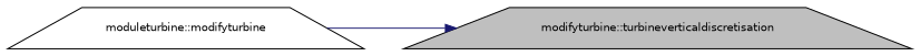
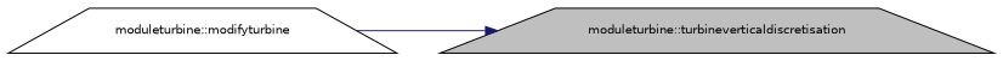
  digraph {
    rankdir=RL
    node [color=black fontname=Helvetica fontsize=10 shape=trapezium style=filled]
-   n1 [fillcolor=grey75 fontcolor=black height=0.2 label="modifyturbine::turbineverticaldiscretisation" width=0.4]
+   n1 [fillcolor=grey75 fontcolor=black height=0.2 label="moduleturbine::turbineverticaldiscretisation" width=0.4]
    n2 [fillcolor=white height=0.2 label="moduleturbine::modifyturbine" width=0.4]
    n1 -> n2 [color=midnightblue dir=back fontname=Helvetica fontsize=10 labelfontname=Helvetica labelfontsize=10 style=solid]
  }
